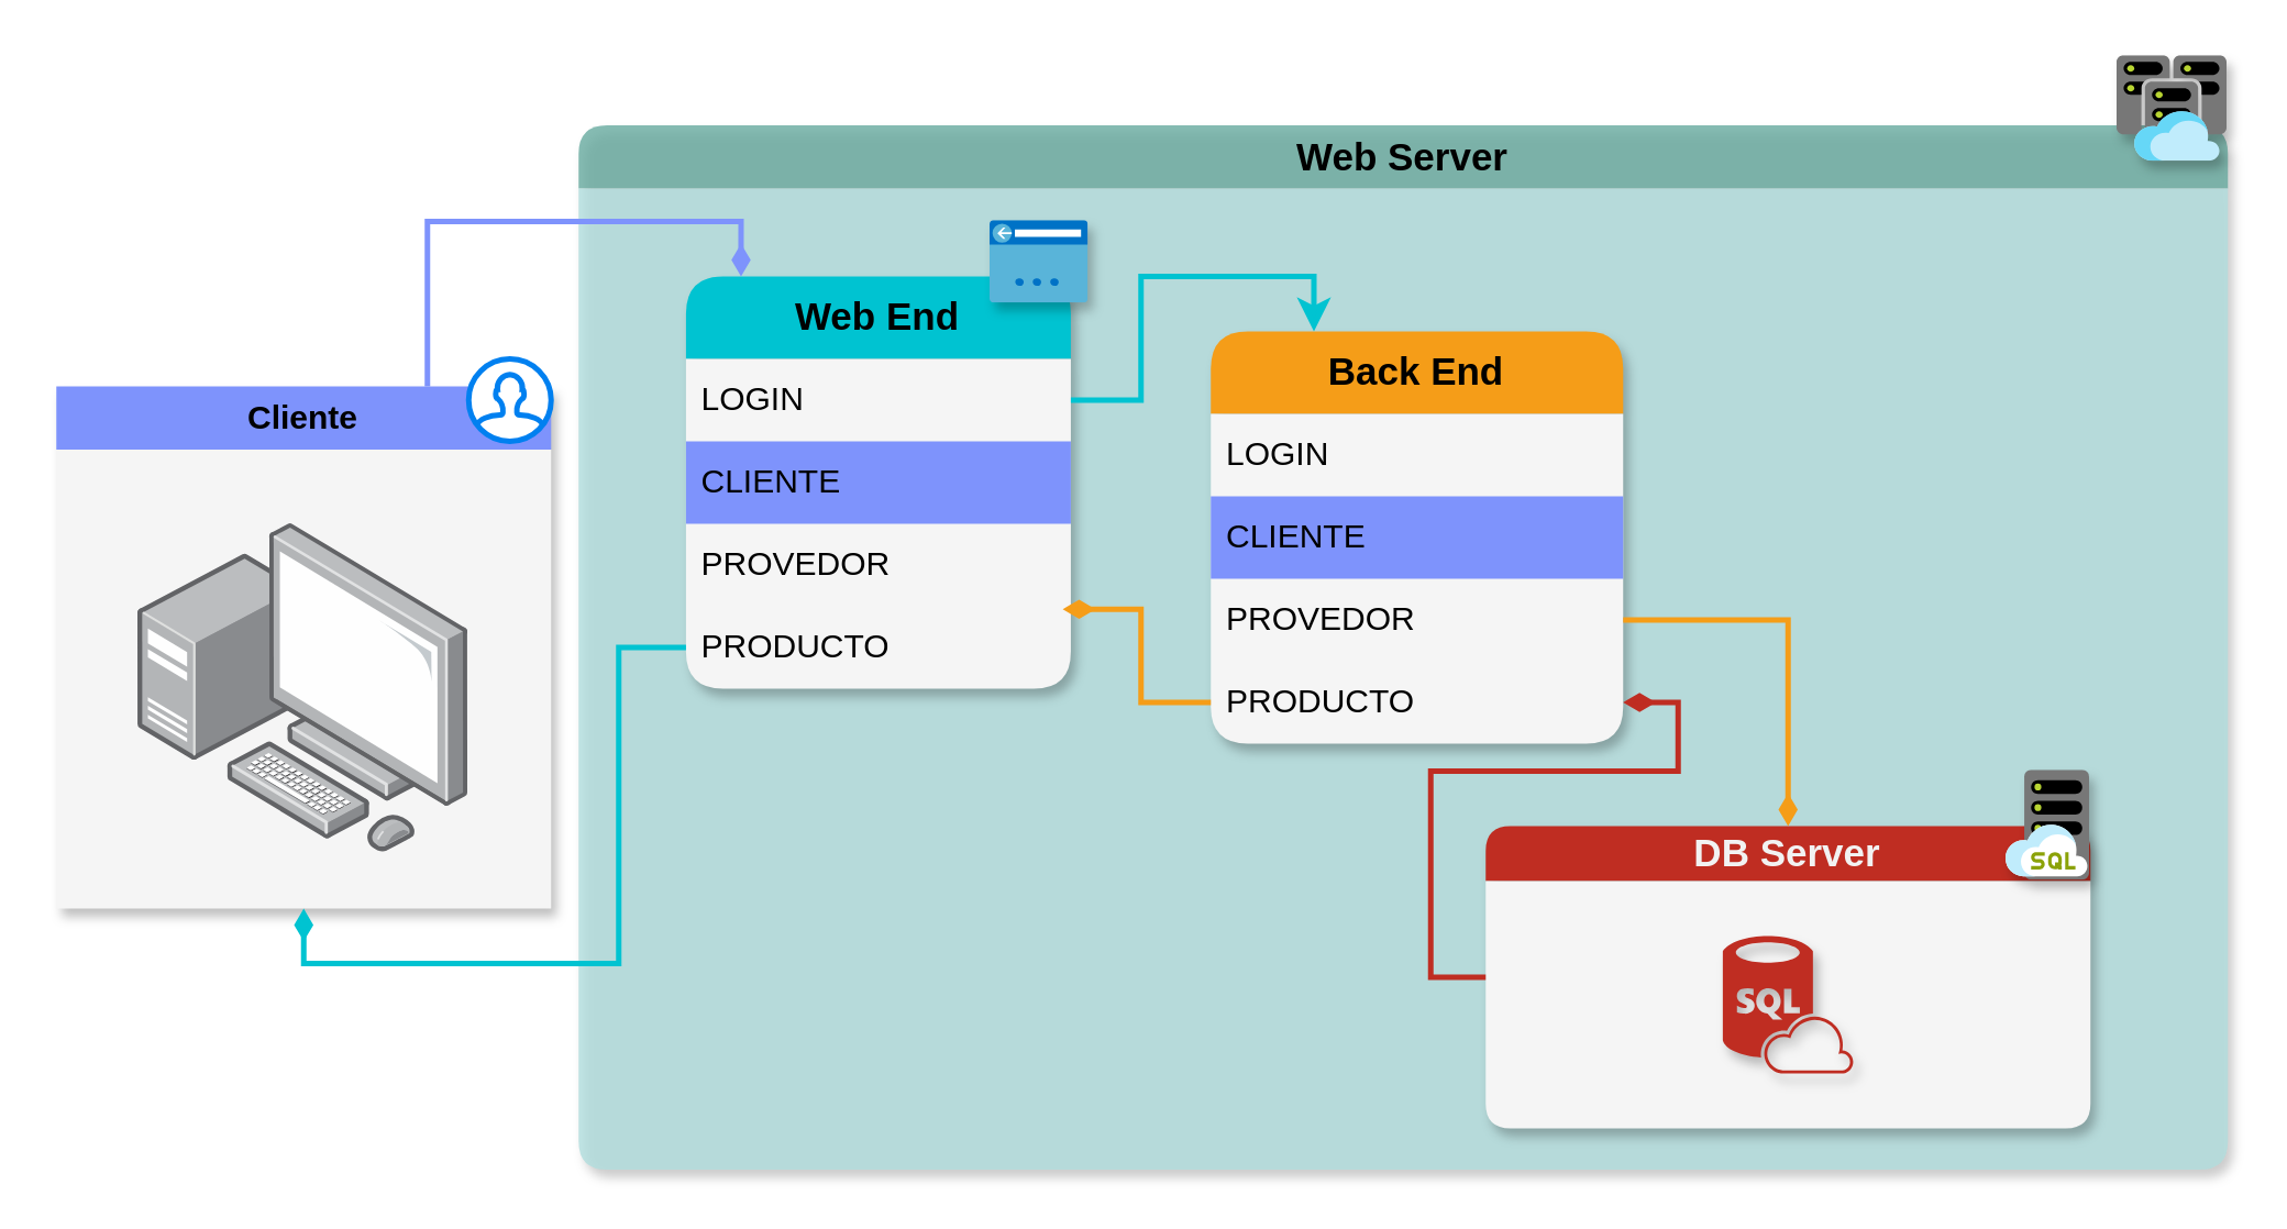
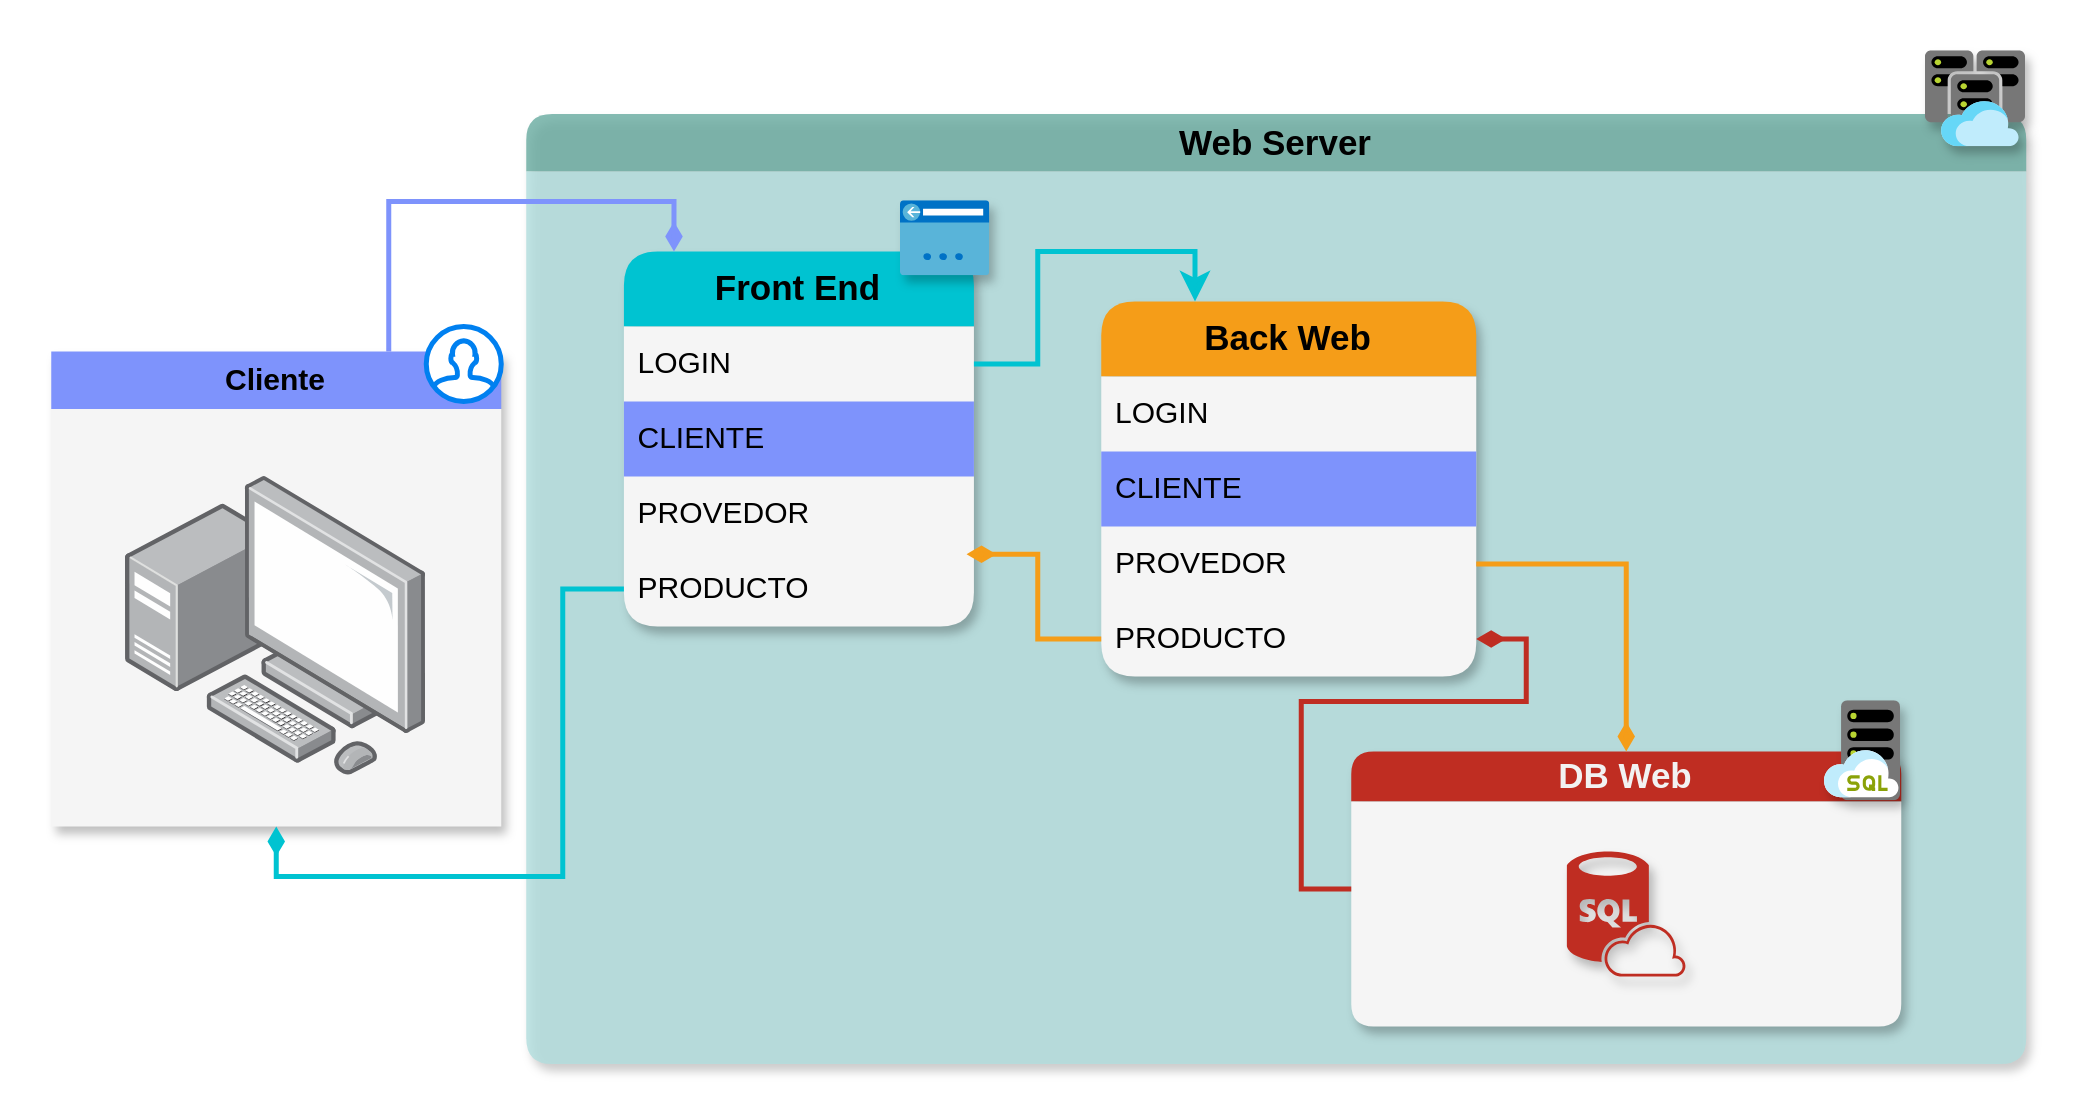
  <mxCell id="0" />
  <mxCell id="1" parent="0" />
  <mxCell id="2" value="&lt;font style=&quot;font-size: 14px;&quot;&gt;Web Server&lt;/font&gt;" style="swimlane;whiteSpace=wrap;html=1;rounded=1;shadow=1;glass=0;sketch=0;swimlaneFillColor=#B1DEDE;opacity=80;fillColor=#67AB9F;strokeColor=none;startSize=23;" vertex="1" parent="1"><mxGeometry x="210" y="45" width="600" height="380" as="geometry" /></mxCell>
- <mxCell id="3" value="&lt;font style=&quot;font-size: 14px;&quot;&gt;DB Server&lt;/font&gt;" style="swimlane;whiteSpace=wrap;html=1;rounded=1;shadow=1;glass=0;sketch=0;strokeColor=none;fillColor=#BF2D22;startSize=20;swimlaneFillColor=#F5F5F5;fontColor=#F2F2F2;" vertex="1" parent="2"><mxGeometry x="330" y="255" width="220" height="110" as="geometry" /></mxCell>
+ <mxCell id="3" value="&lt;font style=&quot;font-size: 14px;&quot;&gt;DB Web&lt;/font&gt;" style="swimlane;whiteSpace=wrap;html=1;rounded=1;shadow=1;glass=0;sketch=0;strokeColor=none;fillColor=#BF2D22;startSize=20;swimlaneFillColor=#F5F5F5;fontColor=#F2F2F2;" vertex="1" parent="2"><mxGeometry x="330" y="255" width="220" height="110" as="geometry" /></mxCell>
  <mxCell id="4" value="" style="verticalLabelPosition=bottom;html=1;verticalAlign=top;align=center;strokeColor=none;fillColor=#BF2D22;shape=mxgraph.azure.sql_database_sql_azure;rounded=1;shadow=1;glass=0;sketch=0;" vertex="1" parent="3"><mxGeometry x="86.25" y="40" width="47.5" height="50" as="geometry" /></mxCell>
  <mxCell id="5" value="" style="sketch=0;aspect=fixed;html=1;points=[];align=center;image;fontSize=12;image=img/lib/mscae/SQL_Managed_Instances.svg;rounded=1;shadow=1;glass=0;strokeColor=#67AB9F;strokeWidth=2;fontColor=#F2F2F2;fillColor=#00C3D1;gradientColor=none;" vertex="1" parent="3"><mxGeometry x="189.6" y="-20" width="30.4" height="40" as="geometry" /></mxCell>
- <mxCell id="6" value="&lt;font style=&quot;vertical-align: inherit;&quot;&gt;&lt;font style=&quot;vertical-align: inherit;&quot;&gt;&lt;font style=&quot;vertical-align: inherit;&quot;&gt;&lt;font style=&quot;vertical-align: inherit;&quot;&gt;&lt;font style=&quot;vertical-align: inherit;&quot;&gt;&lt;font size=&quot;1&quot; style=&quot;vertical-align: inherit;&quot;&gt;&lt;b style=&quot;font-size: 14px;&quot;&gt;Web End&lt;/b&gt;&lt;/font&gt;&lt;/font&gt;&lt;/font&gt;&lt;/font&gt;&lt;/font&gt;&lt;/font&gt;" style="swimlane;fontStyle=0;childLayout=stackLayout;horizontal=1;startSize=30;horizontalStack=0;resizeParent=1;resizeParentMax=0;resizeLast=0;collapsible=1;marginBottom=0;whiteSpace=wrap;html=1;fillColor=#00C3D1;strokeColor=none;rounded=1;shadow=1;swimlaneFillColor=#F5F5F5;" vertex="1" parent="2"><mxGeometry x="39.07" y="55" width="140" height="150" as="geometry" /></mxCell>
+ <mxCell id="6" value="&lt;font style=&quot;vertical-align: inherit;&quot;&gt;&lt;font style=&quot;vertical-align: inherit;&quot;&gt;&lt;font style=&quot;vertical-align: inherit;&quot;&gt;&lt;font style=&quot;vertical-align: inherit;&quot;&gt;&lt;font style=&quot;vertical-align: inherit;&quot;&gt;&lt;font size=&quot;1&quot; style=&quot;vertical-align: inherit;&quot;&gt;&lt;b style=&quot;font-size: 14px;&quot;&gt;Front End&lt;/b&gt;&lt;/font&gt;&lt;/font&gt;&lt;/font&gt;&lt;/font&gt;&lt;/font&gt;&lt;/font&gt;" style="swimlane;fontStyle=0;childLayout=stackLayout;horizontal=1;startSize=30;horizontalStack=0;resizeParent=1;resizeParentMax=0;resizeLast=0;collapsible=1;marginBottom=0;whiteSpace=wrap;html=1;fillColor=#00C3D1;strokeColor=none;rounded=1;shadow=1;swimlaneFillColor=#F5F5F5;" vertex="1" parent="2"><mxGeometry x="39.07" y="55" width="140" height="150" as="geometry" /></mxCell>
  <mxCell id="7" value="&lt;font style=&quot;vertical-align: inherit;&quot;&gt;&lt;font style=&quot;vertical-align: inherit;&quot;&gt;&lt;font style=&quot;vertical-align: inherit;&quot;&gt;&lt;font style=&quot;vertical-align: inherit;&quot;&gt;&lt;font style=&quot;vertical-align: inherit;&quot;&gt;&lt;font style=&quot;vertical-align: inherit;&quot;&gt;LOGIN&lt;/font&gt;&lt;/font&gt;&lt;/font&gt;&lt;/font&gt;&lt;/font&gt;&lt;/font&gt;" style="text;strokeColor=none;fillColor=none;align=left;verticalAlign=middle;spacingLeft=4;spacingRight=4;overflow=hidden;points=[[0,0.5],[1,0.5]];portConstraint=eastwest;rotatable=0;whiteSpace=wrap;html=1;" vertex="1" parent="6"><mxGeometry y="30" width="140" height="30" as="geometry" /></mxCell>
  <mxCell id="8" value="&lt;font style=&quot;vertical-align: inherit;&quot;&gt;&lt;font style=&quot;vertical-align: inherit;&quot;&gt;&lt;font style=&quot;vertical-align: inherit;&quot;&gt;&lt;font style=&quot;vertical-align: inherit;&quot;&gt;CLIENTE&lt;/font&gt;&lt;/font&gt;&lt;/font&gt;&lt;/font&gt;" style="text;strokeColor=none;fillColor=#7E93FC;align=left;verticalAlign=middle;spacingLeft=4;spacingRight=4;overflow=hidden;points=[[0,0.5],[1,0.5]];portConstraint=eastwest;rotatable=0;whiteSpace=wrap;html=1;" vertex="1" parent="6"><mxGeometry y="60" width="140" height="30" as="geometry" /></mxCell>
  <mxCell id="9" value="&lt;font style=&quot;vertical-align: inherit;&quot;&gt;&lt;font style=&quot;vertical-align: inherit;&quot;&gt;PROVEDOR&lt;/font&gt;&lt;/font&gt;" style="text;strokeColor=none;fillColor=none;align=left;verticalAlign=middle;spacingLeft=4;spacingRight=4;overflow=hidden;points=[[0,0.5],[1,0.5]];portConstraint=eastwest;rotatable=0;whiteSpace=wrap;html=1;" vertex="1" parent="6"><mxGeometry y="90" width="140" height="30" as="geometry" /></mxCell>
  <mxCell id="10" value="&lt;font style=&quot;vertical-align: inherit;&quot;&gt;&lt;font style=&quot;vertical-align: inherit;&quot;&gt;PRODUCTO&lt;/font&gt;&lt;/font&gt;" style="text;strokeColor=none;fillColor=none;align=left;verticalAlign=middle;spacingLeft=4;spacingRight=4;overflow=hidden;points=[[0,0.5],[1,0.5]];portConstraint=eastwest;rotatable=0;whiteSpace=wrap;html=1;" vertex="1" parent="6"><mxGeometry y="120" width="140" height="30" as="geometry" /></mxCell>
  <mxCell id="11" value="" style="sketch=0;aspect=fixed;html=1;points=[];align=center;image;fontSize=12;image=img/lib/mscae/Virtual_Clusters.svg;rounded=1;shadow=1;glass=0;strokeColor=#67AB9F;strokeWidth=2;fontColor=#F2F2F2;fillColor=#00C3D1;gradientColor=none;" vertex="1" parent="2"><mxGeometry x="560" y="-25" width="40" height="38.4" as="geometry" /></mxCell>
  <mxCell id="12" value="" style="sketch=0;aspect=fixed;html=1;points=[];align=center;image;fontSize=12;image=img/lib/mscae/ClassicIPAddress.svg;rounded=1;shadow=1;glass=0;strokeColor=#67AB9F;strokeWidth=2;fontColor=#F2F2F2;fillColor=#00C3D1;gradientColor=none;" vertex="1" parent="2"><mxGeometry x="150" y="35" width="35.71" height="30" as="geometry" /></mxCell>
- <mxCell id="13" value="&lt;b&gt;&lt;font style=&quot;font-size: 14px;&quot;&gt;Back End&lt;/font&gt;&lt;/b&gt;" style="swimlane;fontStyle=0;childLayout=stackLayout;horizontal=1;startSize=30;horizontalStack=0;resizeParent=1;resizeParentMax=0;resizeLast=0;collapsible=1;marginBottom=0;whiteSpace=wrap;html=1;fillColor=#F59D18;strokeColor=none;swimlaneFillColor=#F5F5F5;shadow=1;rounded=1;" vertex="1" parent="1"><mxGeometry x="440" y="120" width="150" height="150" as="geometry" /></mxCell>
+ <mxCell id="13" value="&lt;b&gt;&lt;font style=&quot;font-size: 14px;&quot;&gt;Back Web&lt;/font&gt;&lt;/b&gt;" style="swimlane;fontStyle=0;childLayout=stackLayout;horizontal=1;startSize=30;horizontalStack=0;resizeParent=1;resizeParentMax=0;resizeLast=0;collapsible=1;marginBottom=0;whiteSpace=wrap;html=1;fillColor=#F59D18;strokeColor=none;swimlaneFillColor=#F5F5F5;shadow=1;rounded=1;" vertex="1" parent="1"><mxGeometry x="440" y="120" width="150" height="150" as="geometry" /></mxCell>
  <mxCell id="14" value="LOGIN" style="text;strokeColor=none;fillColor=none;align=left;verticalAlign=middle;spacingLeft=4;spacingRight=4;overflow=hidden;points=[[0,0.5],[1,0.5]];portConstraint=eastwest;rotatable=0;whiteSpace=wrap;html=1;" vertex="1" parent="13"><mxGeometry y="30" width="150" height="30" as="geometry" /></mxCell>
  <mxCell id="15" value="CLIENTE" style="text;strokeColor=none;fillColor=#7E93FC;align=left;verticalAlign=middle;spacingLeft=4;spacingRight=4;overflow=hidden;points=[[0,0.5],[1,0.5]];portConstraint=eastwest;rotatable=0;whiteSpace=wrap;html=1;" vertex="1" parent="13"><mxGeometry y="60" width="150" height="30" as="geometry" /></mxCell>
  <mxCell id="16" value="PROVEDOR" style="text;strokeColor=none;fillColor=none;align=left;verticalAlign=middle;spacingLeft=4;spacingRight=4;overflow=hidden;points=[[0,0.5],[1,0.5]];portConstraint=eastwest;rotatable=0;whiteSpace=wrap;html=1;" vertex="1" parent="13"><mxGeometry y="90" width="150" height="30" as="geometry" /></mxCell>
  <mxCell id="17" value="PRODUCTO" style="text;strokeColor=none;fillColor=none;align=left;verticalAlign=middle;spacingLeft=4;spacingRight=4;overflow=hidden;points=[[0,0.5],[1,0.5]];portConstraint=eastwest;rotatable=0;whiteSpace=wrap;html=1;" vertex="1" parent="13"><mxGeometry y="120" width="150" height="30" as="geometry" /></mxCell>
  <mxCell id="18" style="edgeStyle=orthogonalEdgeStyle;rounded=0;orthogonalLoop=1;jettySize=auto;html=1;exitX=0.75;exitY=0;exitDx=0;exitDy=0;entryX=0.143;entryY=0;entryDx=0;entryDy=0;entryPerimeter=0;fontSize=14;fontColor=#F2F2F2;endArrow=diamondThin;endFill=1;strokeColor=#7E93FC;strokeWidth=2;" edge="1" parent="1" source="19" target="6"><mxGeometry relative="1" as="geometry"><Array as="points"><mxPoint x="155" y="80" /><mxPoint x="270" y="80" /></Array></mxGeometry></mxCell>
  <mxCell id="19" value="&lt;font style=&quot;vertical-align: inherit;&quot;&gt;&lt;font style=&quot;vertical-align: inherit;&quot;&gt;Cliente&lt;/font&gt;&lt;/font&gt;" style="swimlane;whiteSpace=wrap;html=1;fillColor=#7E93FC;strokeColor=none;shadow=1;rounded=0;glass=0;gradientColor=none;swimlaneFillColor=#F5F5F5;" vertex="1" parent="1"><mxGeometry x="20" y="140" width="180" height="190" as="geometry" /></mxCell>
  <mxCell id="20" value="" style="points=[];aspect=fixed;html=1;align=center;shadow=0;dashed=0;image;image=img/lib/allied_telesis/computer_and_terminals/Personal_Computer_with_Server.svg;" vertex="1" parent="19"><mxGeometry x="30" y="50" width="120" height="120" as="geometry" /></mxCell>
  <mxCell id="21" value="" style="html=1;verticalLabelPosition=bottom;align=center;labelBackgroundColor=#ffffff;verticalAlign=top;strokeWidth=2;strokeColor=#0080F0;shadow=0;dashed=0;shape=mxgraph.ios7.icons.user;rounded=1;glass=0;sketch=0;fontSize=14;fontColor=#F2F2F2;fillColor=#FFFFFF;gradientColor=none;" vertex="1" parent="19"><mxGeometry x="150" y="-10" width="30" height="30" as="geometry" /></mxCell>
  <mxCell id="22" style="edgeStyle=orthogonalEdgeStyle;rounded=0;orthogonalLoop=1;jettySize=auto;html=1;exitX=1;exitY=0.5;exitDx=0;exitDy=0;entryX=0.25;entryY=0;entryDx=0;entryDy=0;fontSize=14;fontColor=#F2F2F2;strokeColor=#00C3D1;strokeWidth=2;" edge="1" parent="1" source="7" target="13"><mxGeometry relative="1" as="geometry" /></mxCell>
  <mxCell id="23" style="edgeStyle=orthogonalEdgeStyle;rounded=0;orthogonalLoop=1;jettySize=auto;html=1;exitX=1;exitY=0.5;exitDx=0;exitDy=0;entryX=0.5;entryY=0;entryDx=0;entryDy=0;fontSize=14;fontColor=#F2F2F2;strokeColor=#F59D18;strokeWidth=2;endArrow=diamondThin;endFill=1;" edge="1" parent="1" source="16" target="3"><mxGeometry relative="1" as="geometry" /></mxCell>
  <mxCell id="24" style="edgeStyle=orthogonalEdgeStyle;rounded=0;orthogonalLoop=1;jettySize=auto;html=1;exitX=0;exitY=0.5;exitDx=0;exitDy=0;fontSize=14;fontColor=#F2F2F2;strokeColor=#BF2D22;strokeWidth=2;endArrow=diamondThin;endFill=1;" edge="1" parent="1" source="3" target="17"><mxGeometry relative="1" as="geometry" /></mxCell>
  <mxCell id="25" style="edgeStyle=orthogonalEdgeStyle;rounded=0;orthogonalLoop=1;jettySize=auto;html=1;exitX=0;exitY=0.5;exitDx=0;exitDy=0;entryX=0.979;entryY=0.037;entryDx=0;entryDy=0;entryPerimeter=0;fontSize=14;fontColor=#F2F2F2;strokeColor=#F59D18;strokeWidth=2;endArrow=diamondThin;endFill=1;" edge="1" parent="1" source="17" target="10"><mxGeometry relative="1" as="geometry" /></mxCell>
  <mxCell id="26" style="edgeStyle=orthogonalEdgeStyle;rounded=0;orthogonalLoop=1;jettySize=auto;html=1;exitX=0;exitY=0.5;exitDx=0;exitDy=0;entryX=0.5;entryY=1;entryDx=0;entryDy=0;fontSize=14;fontColor=#F2F2F2;strokeColor=#00C3D1;strokeWidth=2;endArrow=diamondThin;endFill=1;" edge="1" parent="1" source="10" target="19"><mxGeometry relative="1" as="geometry" /></mxCell>
